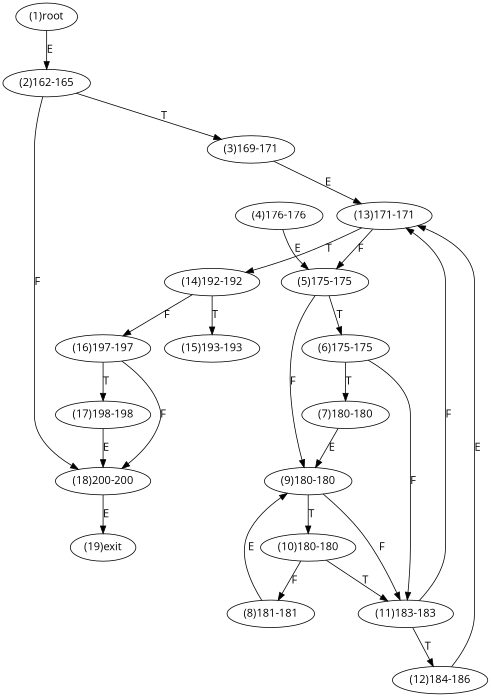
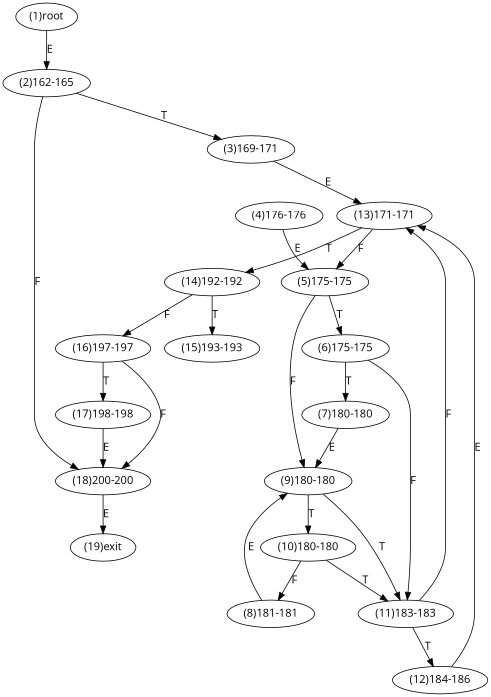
  digraph {
    fontname="Open Sans"
    node [fontname="Open Sans"]
    edge [fontname="Open Sans"]
    n1 [label="(1)root"]
    n2 [label="(2)162-165"]
    n3 [label="(3)169-171"]
    n4 [label="(18)200-200"]
    n5 [label="(13)171-171"]
    n6 [label="(19)exit"]
    n7 [label="(5)175-175"]
    n8 [label="(14)192-192"]
    n9 [label="(4)176-176"]
    n10 [label="(6)175-175"]
    n11 [label="(9)180-180"]
    n12 [label="(7)180-180"]
    n13 [label="(11)183-183"]
    n14 [label="(10)180-180"]
    n15 [label="(8)181-181"]
    n16 [label="(12)184-186"]
    n17 [label="(15)193-193"]
    n18 [label="(16)197-197"]
    n19 [label="(17)198-198"]
    n1 -> n2 [label=E]
    n2 -> n3 [label=T]
    n2 -> n4 [label=F]
    n3 -> n5 [label=E]
    n4 -> n6 [label=E]
    n5 -> n7 [label=F]
    n5 -> n8 [label=T]
    n7 -> n10 [label=T]
    n7 -> n11 [label=F]
    n8 -> n17 [label=T]
    n8 -> n18 [label=F]
    n9 -> n7 [label=E]
    n10 -> n12 [label=T]
    n10 -> n13 [label=F]
-   n11 -> n13 [label=F]
+   n11 -> n13 [label=T]
    n11 -> n14 [label=T]
    n12 -> n11 [label=E]
    n13 -> n5 [label=F]
    n13 -> n16 [label=T]
    n14 -> n13 [label=T]
    n14 -> n15 [label=F]
    n15 -> n11 [label=E]
    n16 -> n5 [label=E]
    n18 -> n4 [label=F]
    n18 -> n19 [label=T]
    n19 -> n4 [label=E]
  }
